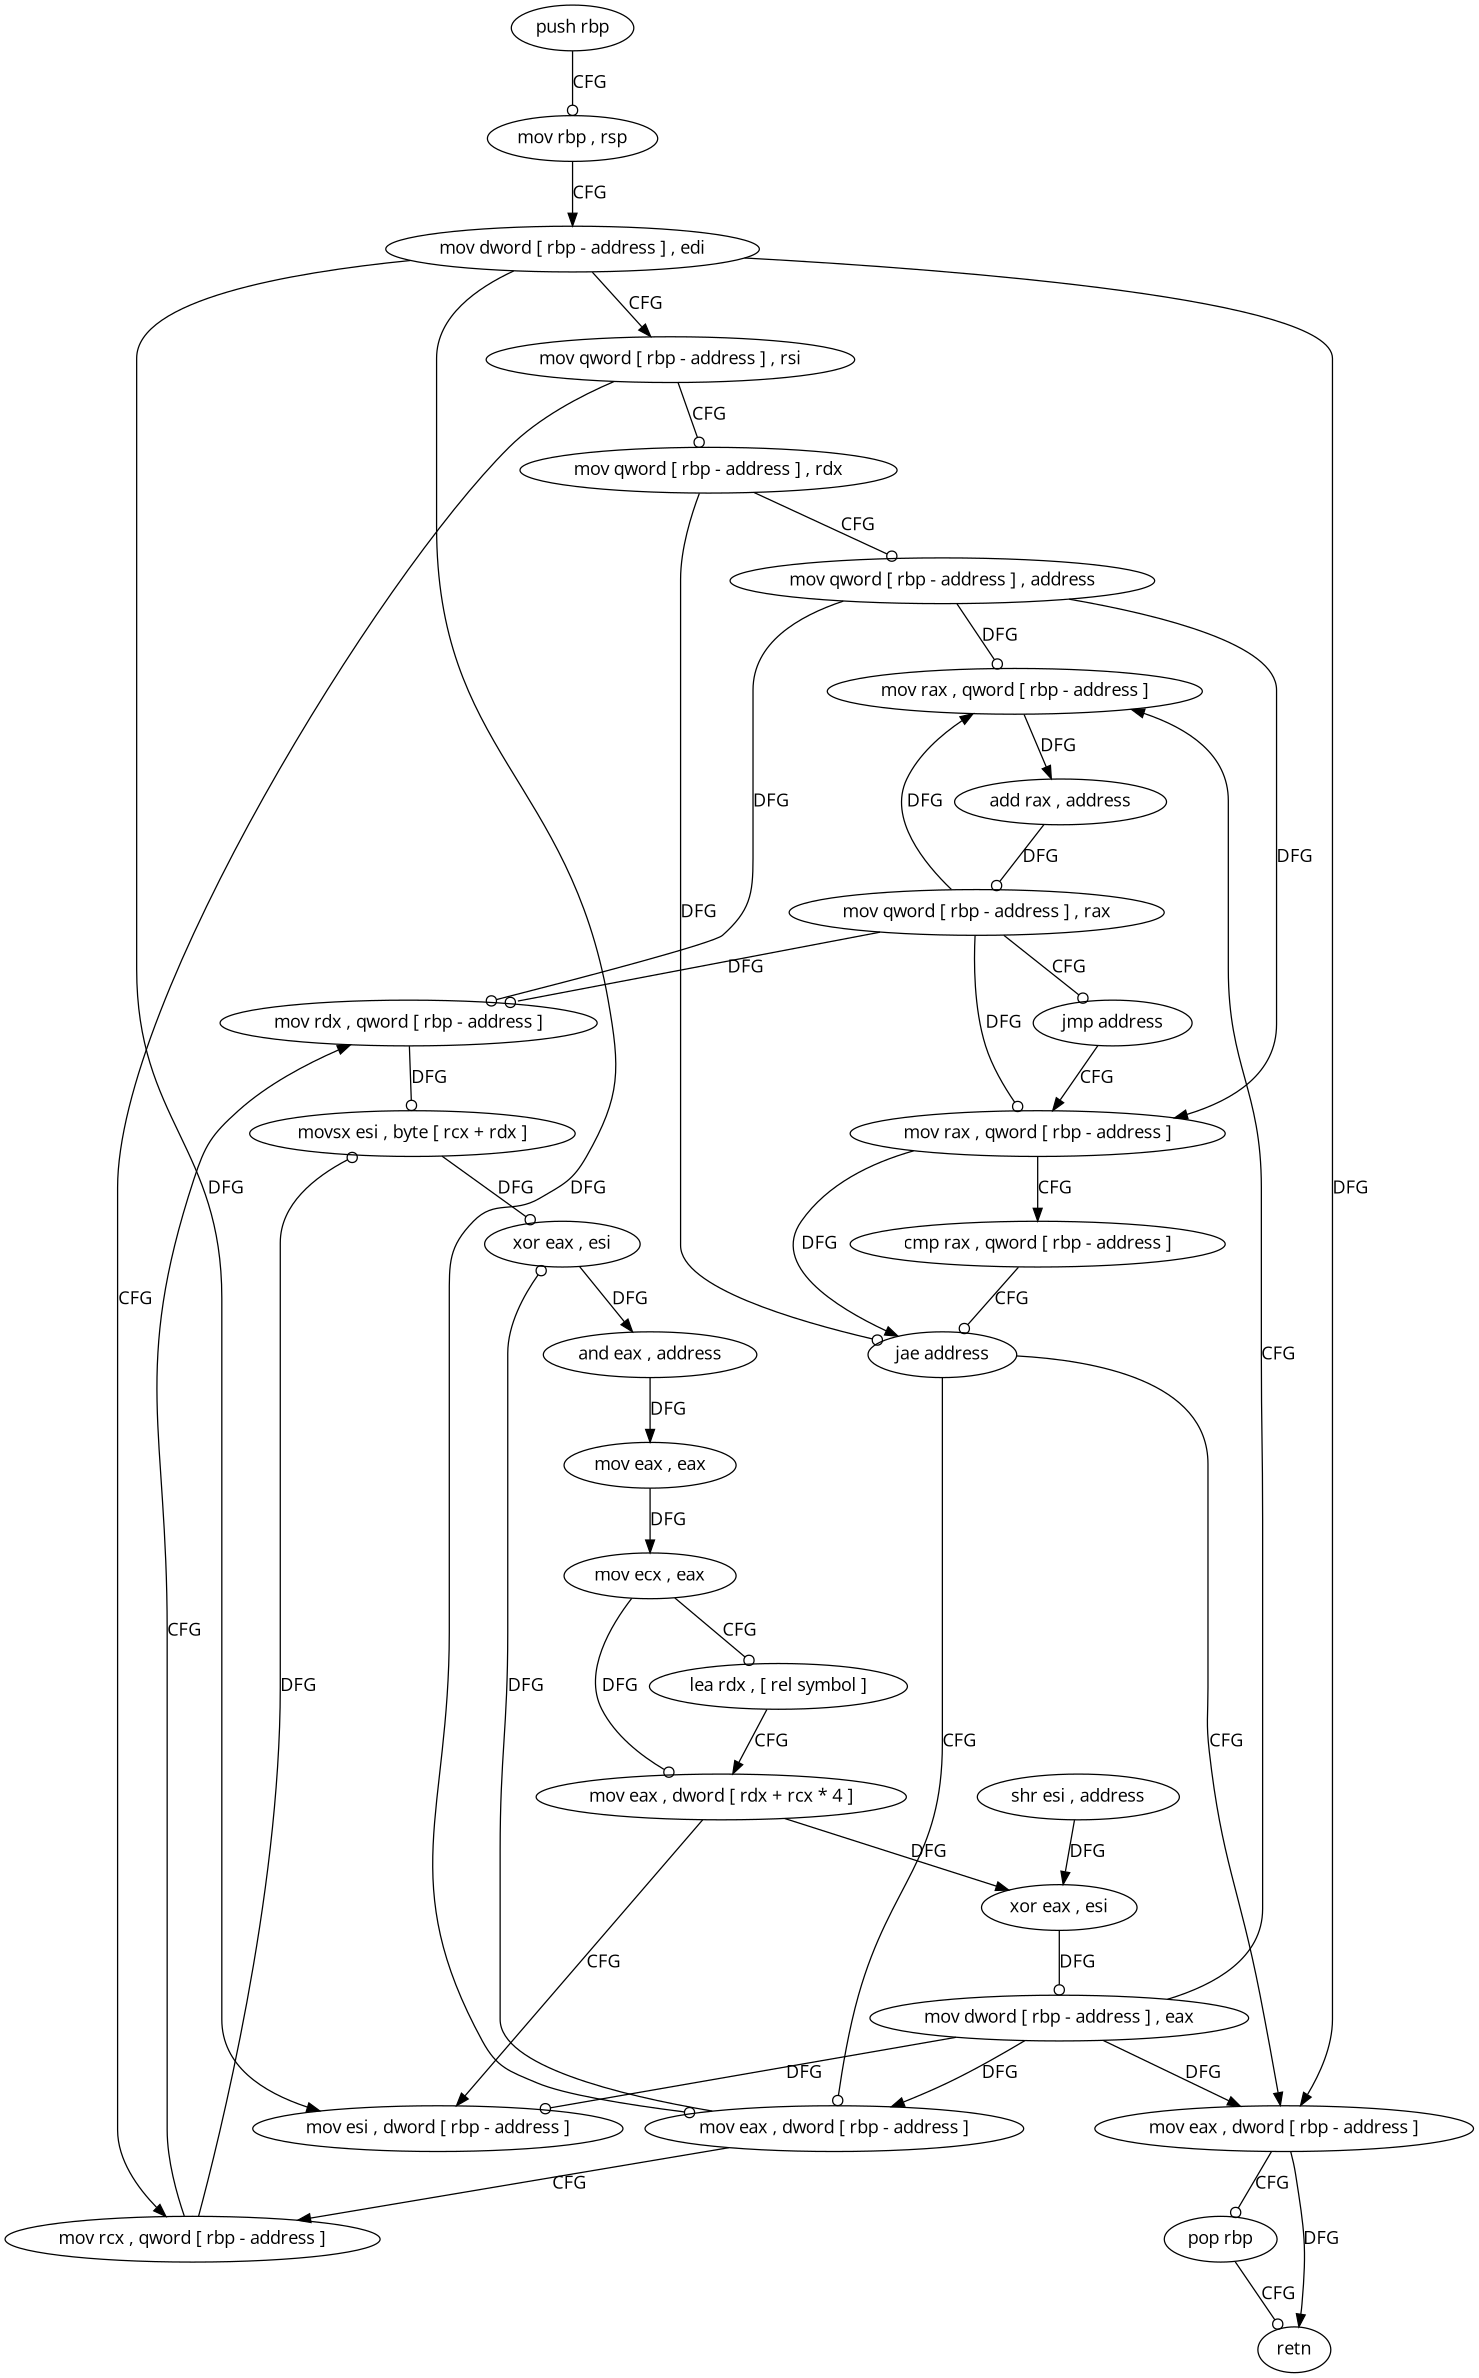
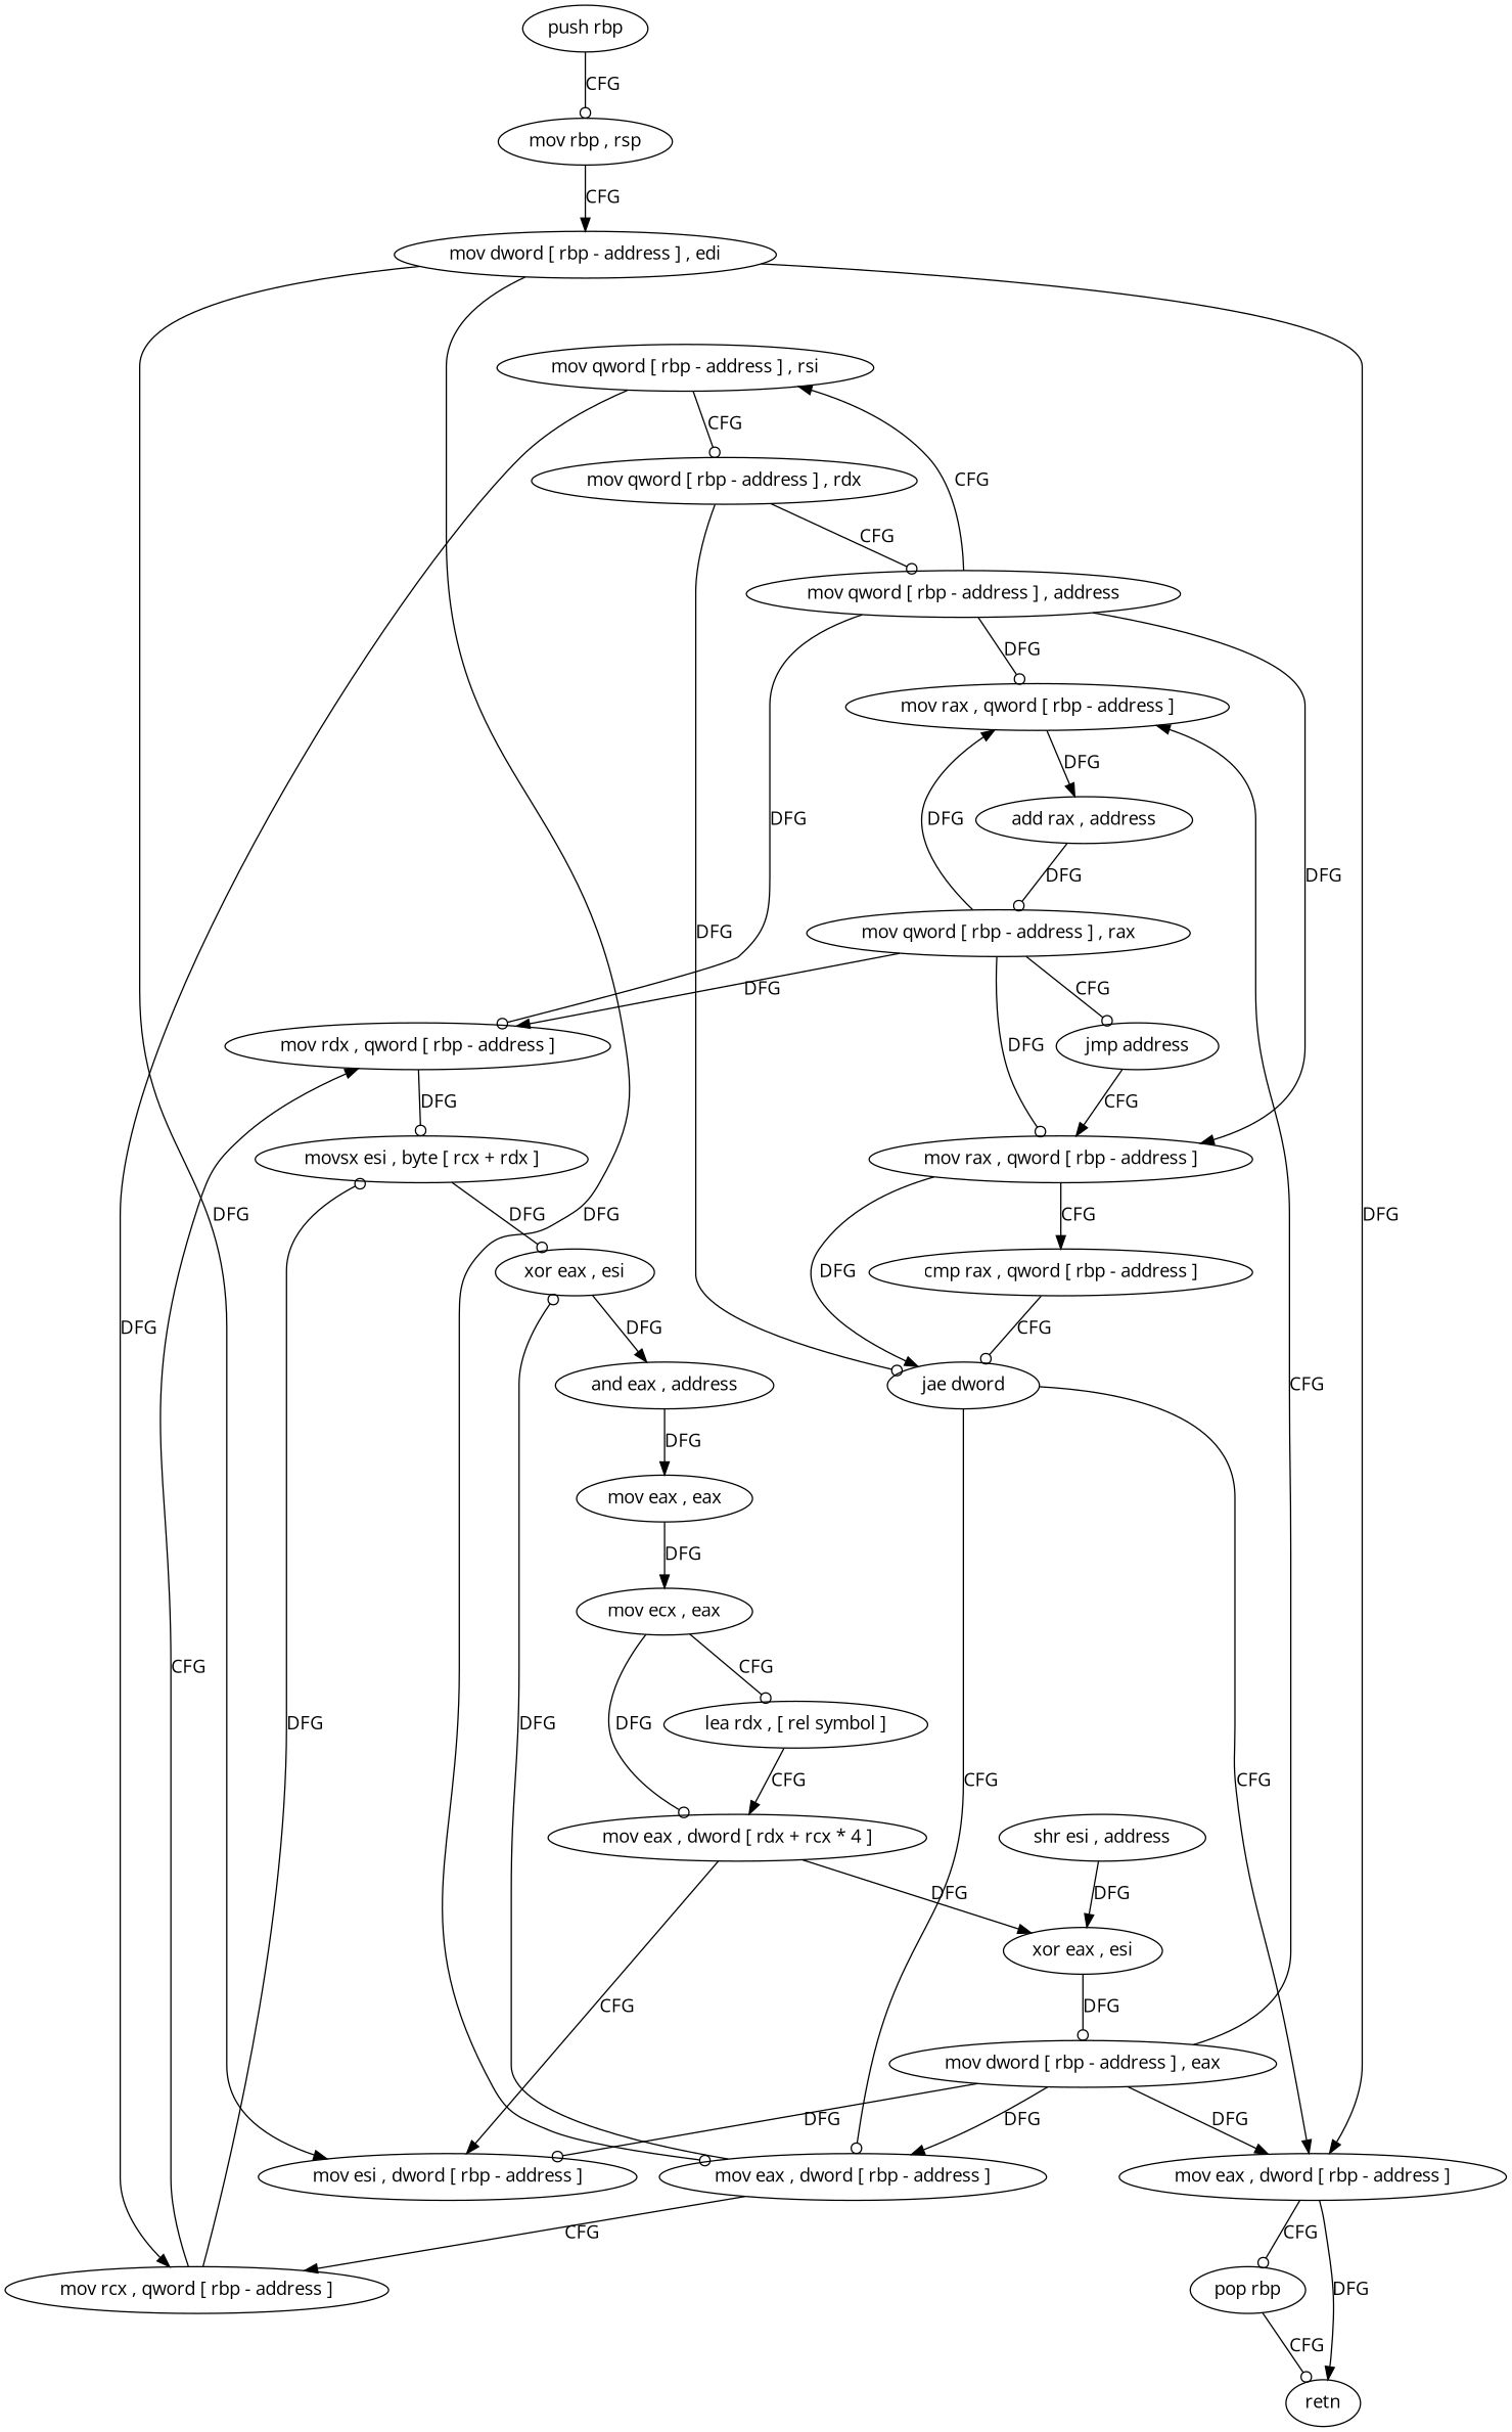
  digraph {
    fontname="Open Sans"
    node [fontname="Open Sans"]
    edge [arrowhead=normal fontname="Open Sans"]
    n1 [label="push rbp"]
    n2 [label="mov rbp , rsp"]
    n3 [label="mov dword [ rbp - address ] , edi"]
    n4 [label="mov qword [ rbp - address ] , rsi"]
    n5 [label="mov eax , dword [ rbp - address ]"]
    n6 [label="mov eax , dword [ rbp - address ]"]
    n7 [label="mov esi , dword [ rbp - address ]"]
    n8 [label="mov qword [ rbp - address ] , rdx"]
    n9 [label="mov rcx , qword [ rbp - address ]"]
    n10 [label="pop rbp"]
    n11 [label=retn]
    n12 [label="xor eax , esi"]
    n13 [label="mov qword [ rbp - address ] , address"]
-   n14 [label="jae address"]
+   n14 [label="jae dword"]
    n15 [label="mov rdx , qword [ rbp - address ]"]
    n16 [label="movsx esi , byte [ rcx + rdx ]"]
    n17 [label="mov rax , qword [ rbp - address ]"]
    n18 [label="mov rax , qword [ rbp - address ]"]
    n19 [label="cmp rax , qword [ rbp - address ]"]
    n20 [label="add rax , address"]
    n21 [label="and eax , address"]
    n22 [label="mov eax , eax"]
    n23 [label="mov ecx , eax"]
    n24 [label="lea rdx , [ rel symbol ]"]
    n25 [label="mov eax , dword [ rdx + rcx * 4 ]"]
    n26 [label="xor eax , esi"]
    n27 [label="mov dword [ rbp - address ] , eax"]
    n28 [label="shr esi , address"]
    n29 [label="mov qword [ rbp - address ] , rax"]
    n30 [label="jmp address"]
    n1 -> n2 [arrowhead=odot label=CFG]
    n2 -> n3 [label=CFG]
-   n3 -> n4 [label=CFG]
+   n13 -> n4 [label=CFG]
    n3 -> n5 [label=DFG]
    n3 -> n6 [arrowhead=odot label=DFG]
    n3 -> n7 [label=DFG]
    n4 -> n8 [arrowhead=odot label=CFG]
-   n4 -> n9 [label=CFG]
+   n4 -> n9 [label=DFG]
    n5 -> n10 [arrowhead=odot label=CFG]
    n5 -> n11 [label=DFG]
    n6 -> n9 [label=CFG]
    n6 -> n12 [arrowhead=odot label=DFG]
    n8 -> n13 [arrowhead=odot label=CFG]
    n8 -> n14 [arrowhead=odot label=DFG]
    n9 -> n15 [label=CFG]
    n9 -> n16 [arrowhead=odot label=DFG]
    n10 -> n11 [arrowhead=odot label=CFG]
    n12 -> n21 [label=DFG]
    n13 -> n15 [arrowhead=odot label=DFG]
    n13 -> n17 [label=DFG]
    n13 -> n18 [arrowhead=odot label=DFG]
    n14 -> n5 [label=CFG]
    n14 -> n6 [arrowhead=odot label=CFG]
    n15 -> n16 [arrowhead=odot label=DFG]
    n16 -> n12 [arrowhead=odot label=DFG]
    n17 -> n14 [label=DFG]
    n17 -> n19 [label=CFG]
    n18 -> n20 [label=DFG]
    n19 -> n14 [arrowhead=odot label=CFG]
    n20 -> n29 [arrowhead=odot label=DFG]
    n21 -> n22 [label=DFG]
    n22 -> n23 [label=DFG]
    n23 -> n24 [arrowhead=odot label=CFG]
    n23 -> n25 [arrowhead=odot label=DFG]
    n24 -> n25 [label=CFG]
    n25 -> n7 [label=CFG]
    n25 -> n26 [label=DFG]
    n26 -> n27 [arrowhead=odot label=DFG]
    n27 -> n5 [label=DFG]
    n27 -> n6 [label=DFG]
    n27 -> n7 [arrowhead=odot label=DFG]
    n27 -> n18 [label=CFG]
    n28 -> n26 [label=DFG]
-   n29 -> n15 [arrowhead=odot label=DFG]
+   n29 -> n15 [label=DFG]
    n29 -> n17 [arrowhead=odot label=DFG]
    n29 -> n18 [label=DFG]
    n29 -> n30 [arrowhead=odot label=CFG]
    n30 -> n17 [label=CFG]
  }
